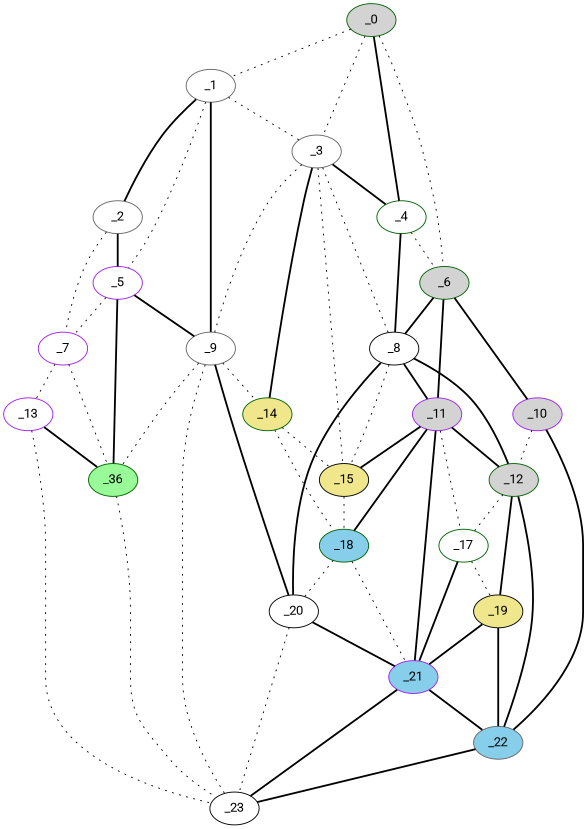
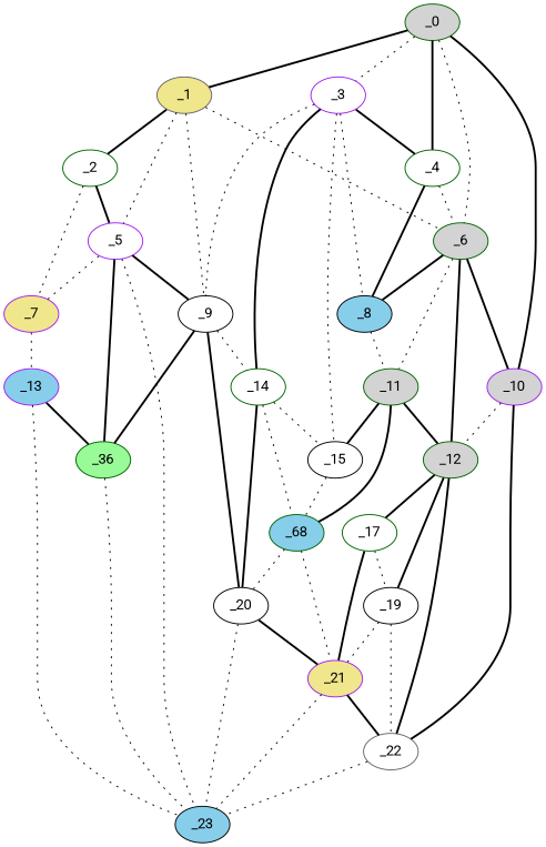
  graph {
    fontname=Roboto
    node [color=darkgreen fillcolor=white fontname=Roboto style=filled x=81 y=94]
    edge [fontname=Roboto style=dotted valence=2]
    _0 [fillcolor=lightgrey x=39]
-   _1 [color=gray40 x=40 y=51]
-   _3 [color=gray40 x=42 y=67]
+   _1 [color=gray40 fillcolor=khaki x=40 y=51]
+   _3 [color=purple x=42 y=67]
    _4 [x=44 y=82]
    _6 [fillcolor=lightgrey x=49]
    _10 [color=purple fillcolor=lightgrey x=76 y=123]
-   _2 [color=gray40 x=41 y=40]
+   _2 [x=41 y=40]
    _5 [color=purple x=47 y=34]
-   _9 [color=gray40 x=76 y=53]
-   _8 [color=black x=52 y=87]
-   _14 [fillcolor=khaki y=64]
-   _15 [color=black fillcolor=khaki y=74]
-   _11 [color=purple fillcolor=lightgrey x=80 y=93]
+   _9 [color=black x=76 y=53]
+   _8 [color=black fillcolor=skyblue x=52 y=87]
+   _14 [y=64]
+   _15 [color=black y=74]
+   _11 [fillcolor=lightgrey x=80 y=93]
    _12 [fillcolor=lightgrey x=80 y=107]
-   _22 [color=gray40 fillcolor=skyblue x=89 y=119]
-   _7 [color=purple x=52 y=6]
+   _22 [color=gray40 x=89 y=119]
+   _7 [color=purple fillcolor=khaki x=52 y=6]
    n17 [fillcolor=palegreen label=_36 x=84 y=32]
    _20 [color=black x=89 y=61]
-   _23 [color=black x=91 y=39]
-   _18 [fillcolor=skyblue x=88 y=75]
+   _23 [color=black fillcolor=skyblue x=91 y=39]
+   _18 [fillcolor=skyblue x=88 y=75 label=_68]
    _17 [x=87 y=100]
-   _21 [color=purple fillcolor=skyblue x=89 y=92]
-   _19 [color=black fillcolor=khaki x=88 y=108]
-   _13 [color=purple y=7]
-   _0 -- _1 [valence=1]
+   _21 [color=purple fillcolor=khaki x=89 y=92]
+   _19 [color=black x=88 y=108]
+   _13 [color=purple fillcolor=skyblue y=7]
+   _0 -- _1 [style=bold valence=1]
    _0 -- _3 [valence=1]
    _0 -- _4 [style=bold]
    _0 -- _6 [valence=1]
-   _1 -- _3
+   _0 -- _10 [style=bold valence=1]
+   _1 -- _6
    _1 -- _2 [style=bold valence=1]
    _1 -- _5
-   _1 -- _9 [style=bold valence=1]
+   _1 -- _9 [valence=1]
    _3 -- _4 [style=bold valence=1]
    _3 -- _9
    _3 -- _8
    _3 -- _14 [style=bold valence=1]
    _3 -- _15
    _4 -- _6 [valence=1]
    _4 -- _8 [style=bold]
    _6 -- _10 [style=bold valence=1]
    _6 -- _8 [style=bold valence=1]
-   _6 -- _11 [style=bold]
-   _8 -- _12 [style=bold]
+   _6 -- _11
+   _6 -- _12 [style=bold]
    _10 -- _12
    _10 -- _22 [style=bold valence=1]
    _2 -- _5 [style=bold]
    _2 -- _7 [valence=1]
    _5 -- _9 [style=bold]
    _5 -- _7 [valence=1]
    _5 -- n17 [style=bold]
    _9 -- _14
-   _9 -- n17 [valence=1]
+   _9 -- n17 [style=bold valence=1]
    _9 -- _20 [style=bold]
-   _9 -- _23 [valence=1]
-   _8 -- _15
-   _8 -- _11 [style=bold]
+   _5 -- _23 [valence=1]
+   _8 -- _11
    _14 -- _15
-   _8 -- _20 [style=bold]
+   _14 -- _20 [style=bold]
    _14 -- _18
    _15 -- _18
    _11 -- _15 [style=bold valence=1]
    _11 -- _12 [style=bold valence=1]
    _11 -- _18 [style=bold]
-   _11 -- _17
-   _11 -- _21 [style=bold valence=1]
    _12 -- _22 [style=bold valence=1]
-   _12 -- _17
+   _12 -- _17 [style=bold]
    _12 -- _19 [style=bold]
-   _22 -- _23 [style=bold valence=1]
-   _7 -- n17
+   _22 -- _23 [valence=1]
    _7 -- _13 [valence=1]
    n17 -- _23
    _20 -- _23 [valence=1]
    _20 -- _21 [style=bold]
    _18 -- _20
    _18 -- _21 [valence=1]
    _17 -- _21 [style=bold]
    _17 -- _19
    _21 -- _22 [style=bold]
-   _21 -- _23 [style=bold valence=1]
-   _19 -- _22 [style=bold]
-   _19 -- _21 [style=bold]
+   _21 -- _23 [valence=1]
+   _19 -- _22
+   _19 -- _21
    _13 -- n17 [style=bold]
    _13 -- _23 [valence=1]
  }
